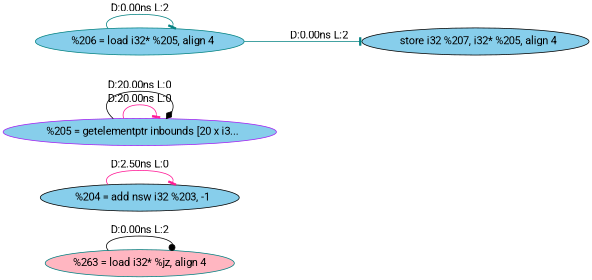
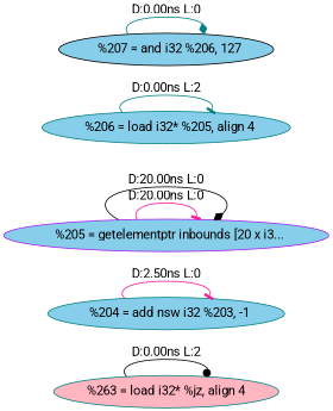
  digraph {
    fontname=Roboto
    rankdir=LR
    node [color=teal fillcolor=skyblue fontname=Roboto style=filled]
    edge [arrowhead=tee color=teal fontname=Roboto]
    n1 [fillcolor=lightpink label="%263 = load i32* %jz, align 4"]
-   n2 [color=black label="  %204 = add nsw i32 %203, -1"]
+   n2 [label="  %204 = add nsw i32 %203, -1"]
    n3 [color=purple label="  %205 = getelementptr inbounds [20 x i3..."]
    n4 [label="  %206 = load i32* %205, align 4"]
-   n5 [color=black label="  store i32 %207, i32* %205, align 4"]
+   n6 [color=black label="  %207 = and i32 %206, 127"]
    n1 -> n1 [arrowhead=dot color=black label="D:0.00ns L:2"]
    n2 -> n2 [color=deeppink label="D:2.50ns L:0"]
    n3 -> n3 [color=deeppink label="D:20.00ns L:0"]
    n3 -> n3 [arrowhead=diamond color=black label="D:20.00ns L:0"]
    n4 -> n4 [label="D:0.00ns L:2"]
-   n4 -> n5 [label="D:0.00ns L:2"]
+   n6 -> n6 [arrowhead=diamond label="D:0.00ns L:0"]
  }
